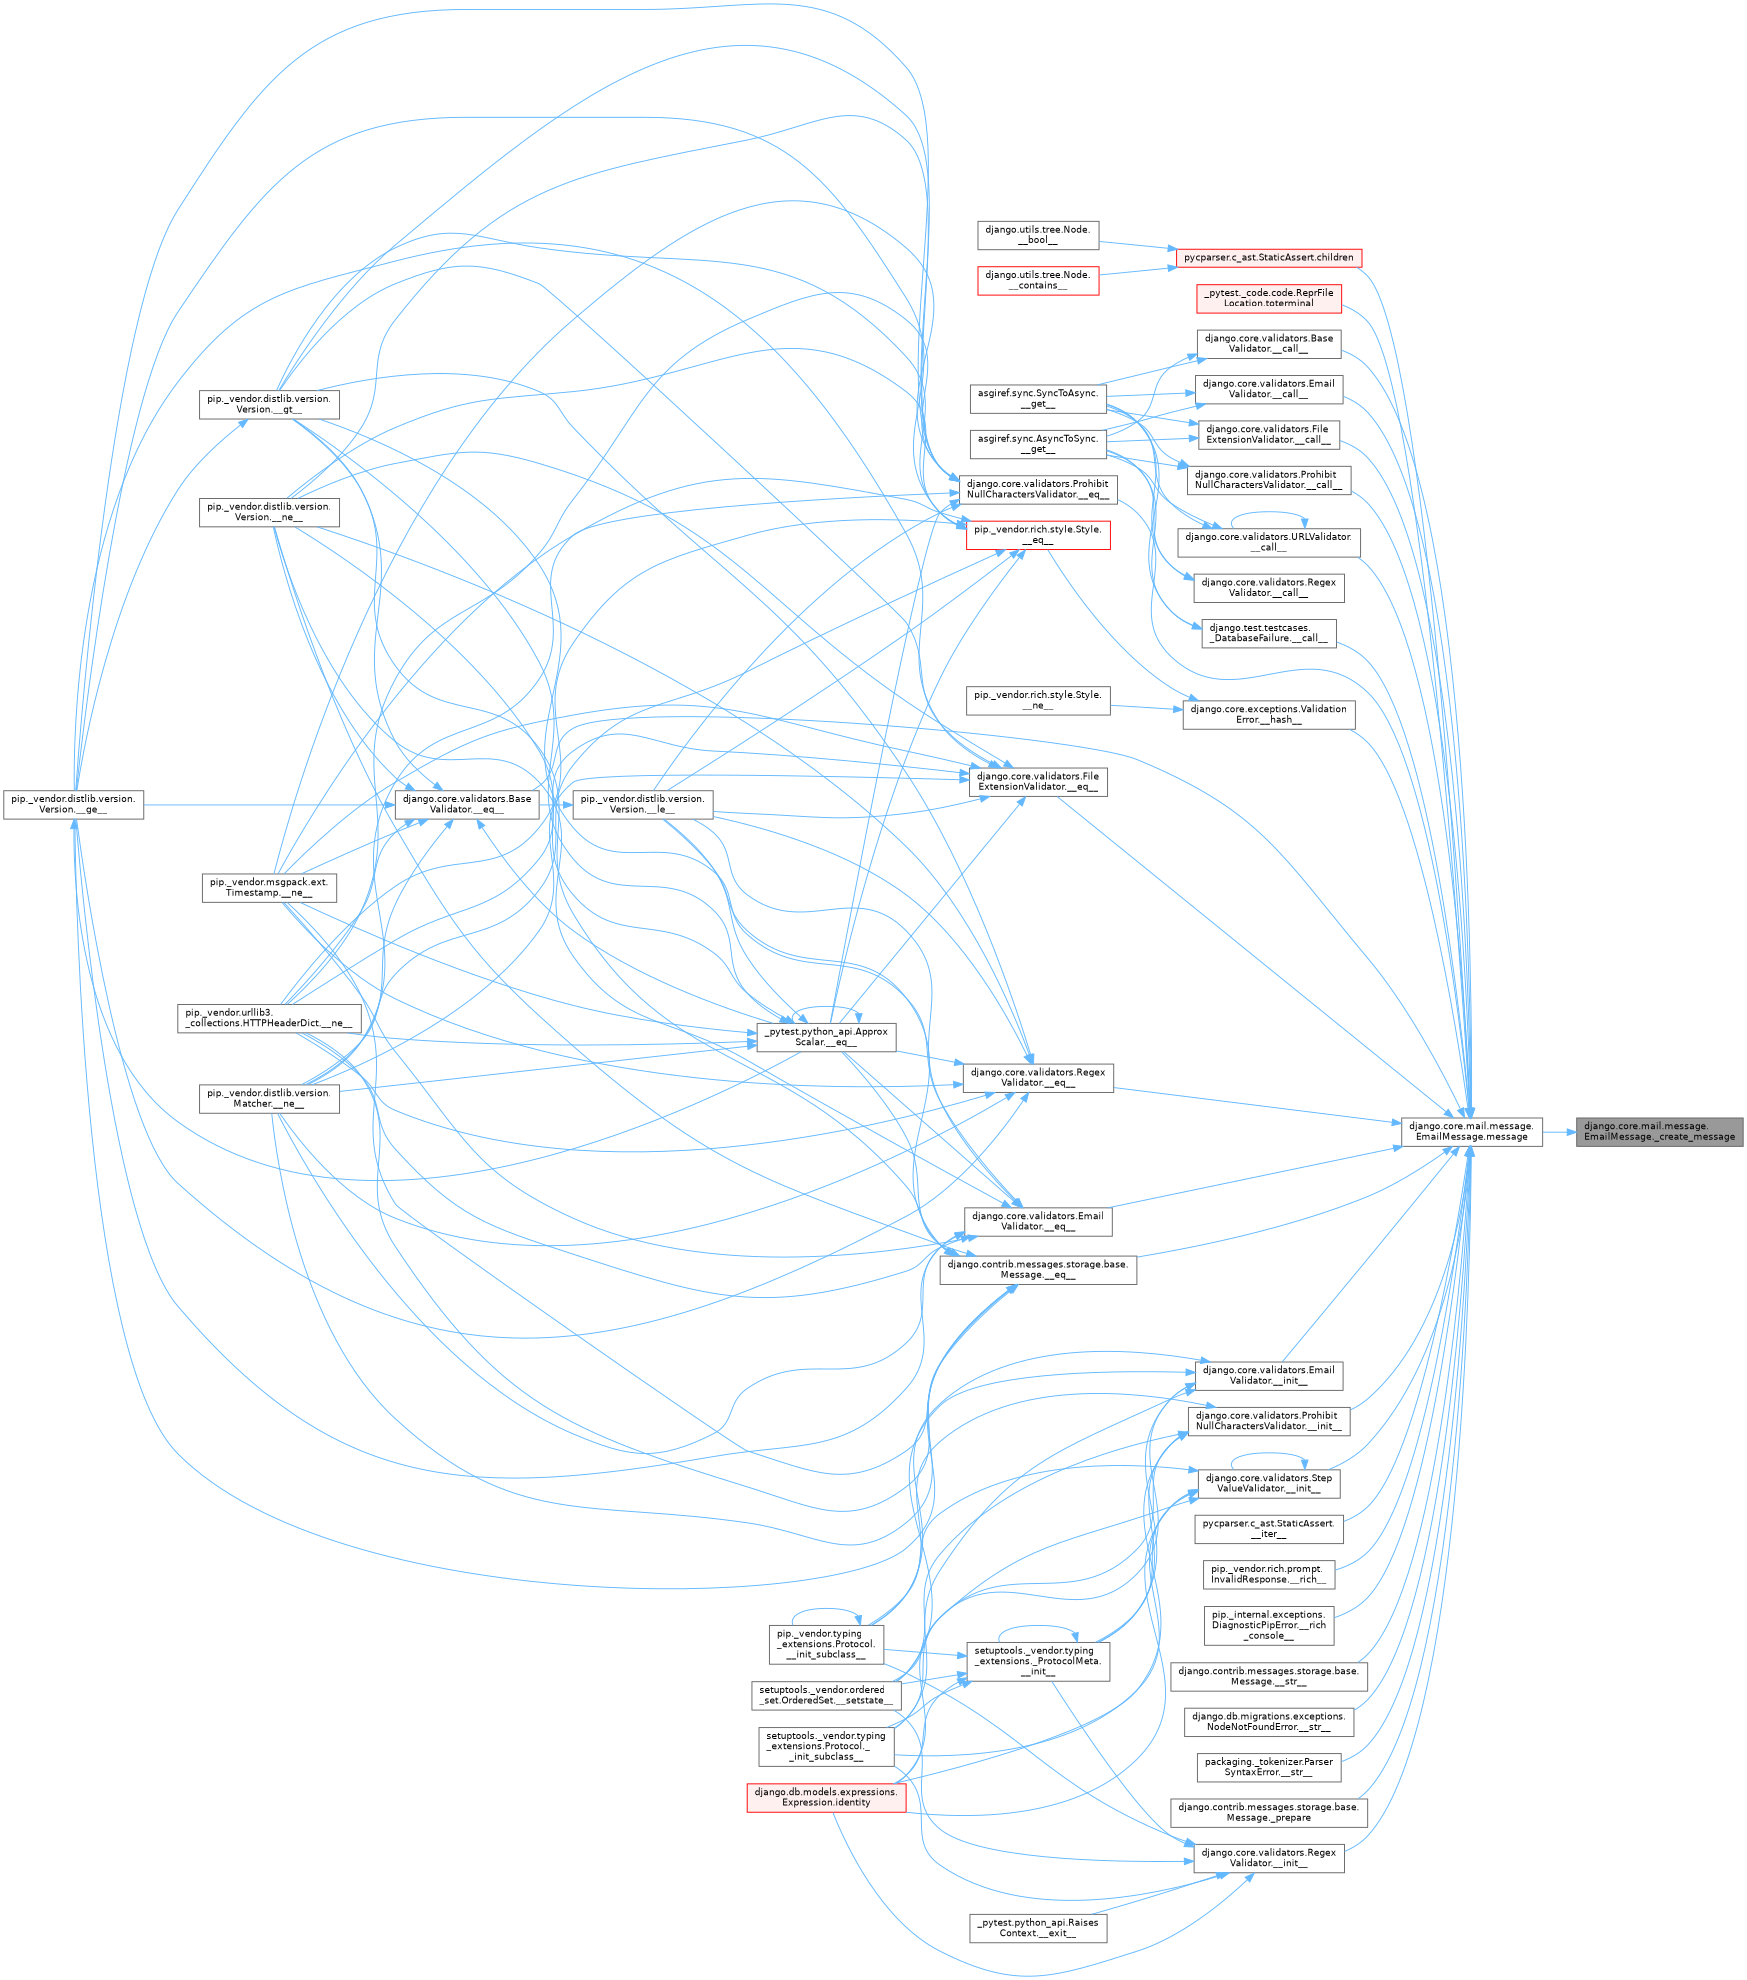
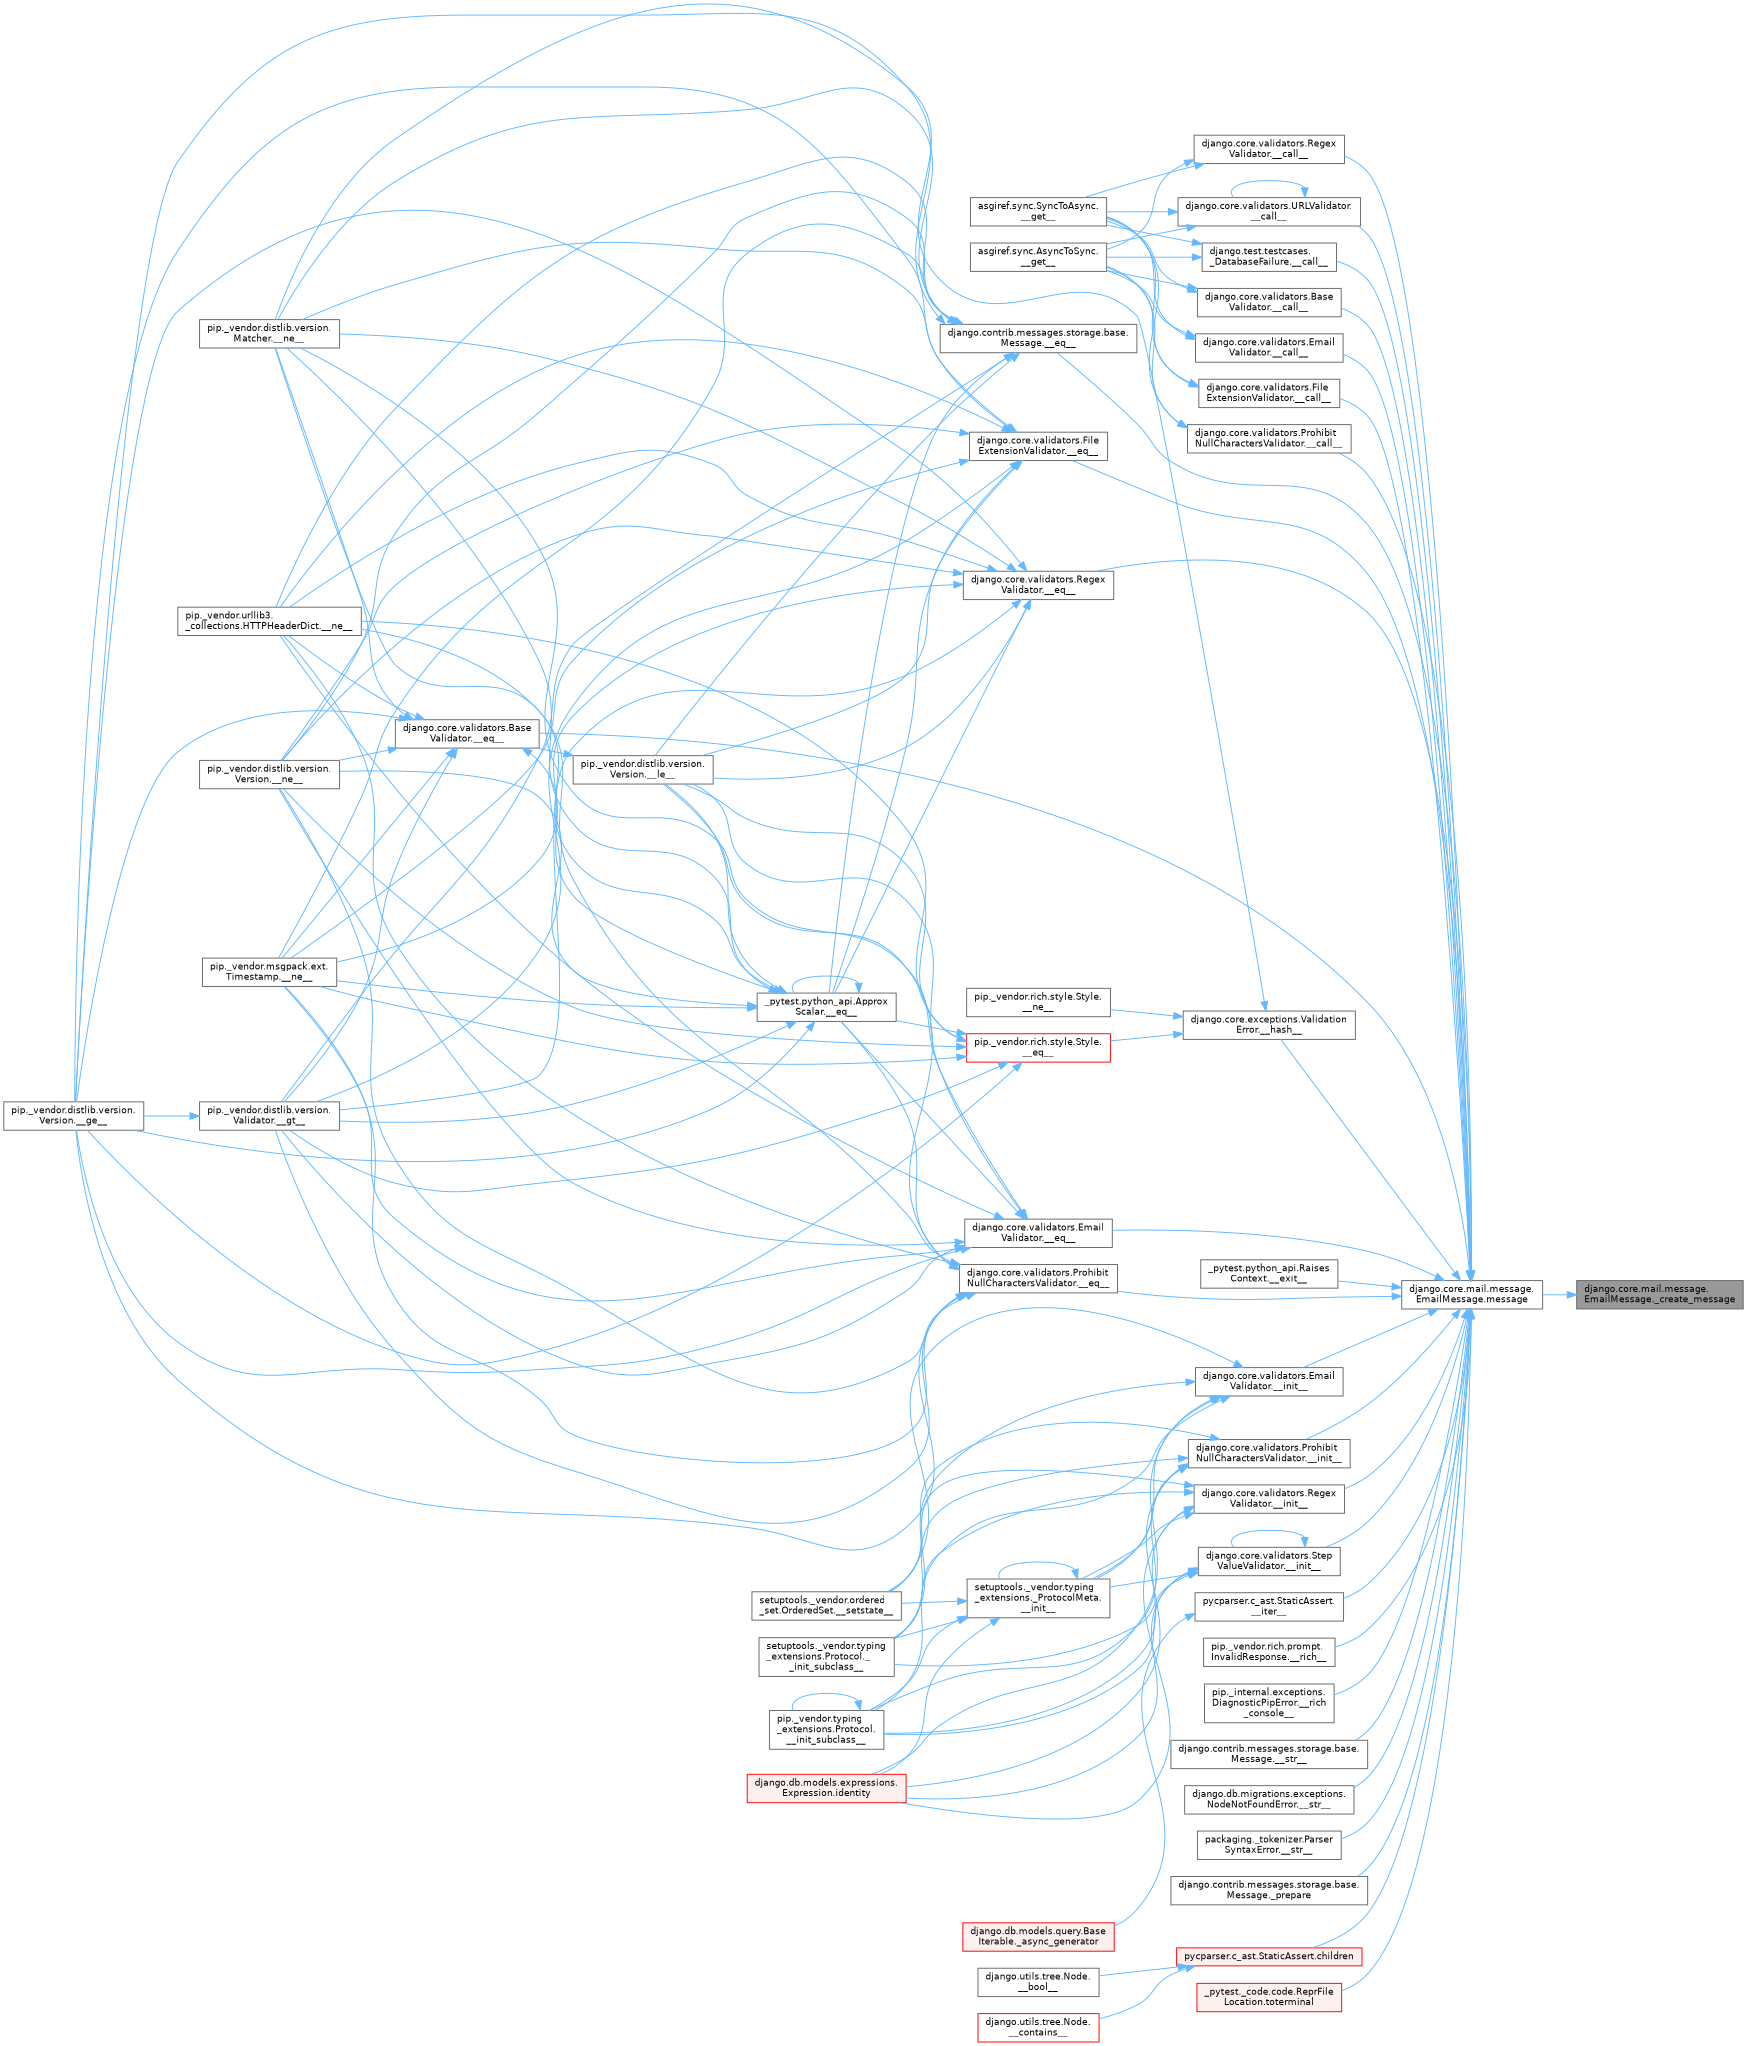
  digraph {
    rankdir=RL
    node [color=grey40 fillcolor=white fontname=Helvetica fontsize=10 shape=box style=filled]
    edge [color=steelblue1 dir=back fontname=Helvetica fontsize=10 labelfontname=Helvetica labelfontsize=10 style=solid]
    n1 [color=gray40 fillcolor=grey60 fontcolor=black height=0.2 label="django.core.mail.message.\lEmailMessage._create_message" width=0.4]
    n2 [height=0.2 label="django.core.mail.message.\lEmailMessage.message" width=0.4]
    n3 [height=0.2 label="django.core.validators.Base\lValidator.__call__" width=0.4]
    n4 [height=0.2 label="django.core.validators.Email\lValidator.__call__" width=0.4]
    n5 [height=0.2 label="django.core.validators.File\lExtensionValidator.__call__" width=0.4]
    n6 [height=0.2 label="django.core.validators.Prohibit\lNullCharactersValidator.__call__" width=0.4]
    n7 [height=0.2 label="django.core.validators.Regex\lValidator.__call__" width=0.4]
    n8 [height=0.2 label="django.core.validators.URLValidator.\l__call__" width=0.4]
    n9 [height=0.2 label="django.test.testcases.\l_DatabaseFailure.__call__" width=0.4]
    n10 [height=0.2 label="django.contrib.messages.storage.base.\lMessage.__eq__" width=0.4]
    n11 [height=0.2 label="django.core.validators.Base\lValidator.__eq__" width=0.4]
    n12 [height=0.2 label="django.core.validators.Email\lValidator.__eq__" width=0.4]
    n13 [height=0.2 label="django.core.validators.File\lExtensionValidator.__eq__" width=0.4]
    n14 [height=0.2 label="django.core.validators.Prohibit\lNullCharactersValidator.__eq__" width=0.4]
    n15 [height=0.2 label="django.core.validators.Regex\lValidator.__eq__" width=0.4]
    n16 [height=0.2 label="_pytest.python_api.Raises\lContext.__exit__" width=0.4]
    n17 [height=0.2 label="django.core.exceptions.Validation\lError.__hash__" width=0.4]
    n18 [height=0.2 label="django.core.validators.Email\lValidator.__init__" width=0.4]
    n19 [height=0.2 label="django.core.validators.Prohibit\lNullCharactersValidator.__init__" width=0.4]
    n20 [height=0.2 label="django.core.validators.Regex\lValidator.__init__" width=0.4]
    n21 [height=0.2 label="django.core.validators.Step\lValueValidator.__init__" width=0.4]
    n22 [height=0.2 label="pycparser.c_ast.StaticAssert.\l__iter__" width=0.4]
    n23 [height=0.2 label="pip._vendor.rich.prompt.\lInvalidResponse.__rich__" width=0.4]
    n24 [height=0.2 label="pip._internal.exceptions.\lDiagnosticPipError.__rich\l_console__" width=0.4]
    n25 [height=0.2 label="django.contrib.messages.storage.base.\lMessage.__str__" width=0.4]
    n26 [height=0.2 label="django.db.migrations.exceptions.\lNodeNotFoundError.__str__" width=0.4]
    n27 [height=0.2 label="packaging._tokenizer.Parser\lSyntaxError.__str__" width=0.4]
    n28 [height=0.2 label="django.contrib.messages.storage.base.\lMessage._prepare" width=0.4]
    n29 [color=red fillcolor="#FFF0F0" height=0.2 label="pycparser.c_ast.StaticAssert.children" width=0.4]
    n30 [color=red fillcolor="#FFF0F0" height=0.2 label="_pytest._code.code.ReprFile\lLocation.toterminal" width=0.4]
    n31 [height=0.2 label="asgiref.sync.AsyncToSync.\l__get__" width=0.4]
    n32 [height=0.2 label="asgiref.sync.SyncToAsync.\l__get__" width=0.4]
    n33 [height=0.2 label="_pytest.python_api.Approx\lScalar.__eq__" width=0.4]
    n34 [height=0.2 label="pip._vendor.distlib.version.\lVersion.__ge__" width=0.4]
-   n35 [height=0.2 label="pip._vendor.distlib.version.\lVersion.__gt__" width=0.4]
+   n35 [height=0.2 label="pip._vendor.distlib.version.\lValidator.__gt__" width=0.4]
    n36 [height=0.2 label="pip._vendor.distlib.version.\lVersion.__le__" width=0.4]
    n37 [height=0.2 label="pip._vendor.distlib.version.\lMatcher.__ne__" width=0.4]
    n38 [height=0.2 label="pip._vendor.distlib.version.\lVersion.__ne__" width=0.4]
    n39 [height=0.2 label="pip._vendor.msgpack.ext.\lTimestamp.__ne__" width=0.4]
    n40 [height=0.2 label="pip._vendor.urllib3.\l_collections.HTTPHeaderDict.__ne__" width=0.4]
    n41 [color=red height=0.2 label="pip._vendor.rich.style.Style.\l__eq__" width=0.4]
    n42 [height=0.2 label="pip._vendor.rich.style.Style.\l__ne__" width=0.4]
    n43 [height=0.2 label="setuptools._vendor.typing\l_extensions._ProtocolMeta.\l__init__" width=0.4]
    n44 [height=0.2 label="pip._vendor.typing\l_extensions.Protocol.\l__init_subclass__" width=0.4]
    n45 [height=0.2 label="setuptools._vendor.typing\l_extensions.Protocol._\l_init_subclass__" width=0.4]
    n46 [height=0.2 label="setuptools._vendor.ordered\l_set.OrderedSet.__setstate__" width=0.4]
    n47 [color=red fillcolor="#FFF0F0" height=0.2 label="django.db.models.expressions.\lExpression.identity" width=0.4]
+   n48 [color=red fillcolor="#FFF0F0" height=0.2 label="django.db.models.query.Base\lIterable._async_generator" width=0.4]
    n49 [height=0.2 label="django.utils.tree.Node.\l__bool__" width=0.4]
    n50 [color=red height=0.2 label="django.utils.tree.Node.\l__contains__" width=0.4]
    n1 -> n2
    n2 -> n3
    n2 -> n4
    n2 -> n5
    n2 -> n6
+   n2 -> n7
    n2 -> n8
    n2 -> n9
    n2 -> n10
    n2 -> n11
    n2 -> n12
    n2 -> n13
    n2 -> n14
    n2 -> n15
-   n20 -> n16
+   n2 -> n16
    n2 -> n17
    n2 -> n18
    n2 -> n19
    n2 -> n20
    n2 -> n21
    n2 -> n22
    n2 -> n23
    n2 -> n24
    n2 -> n25
    n2 -> n26
    n2 -> n27
    n2 -> n28
    n2 -> n29
    n2 -> n30
    n3 -> n31
    n3 -> n32
    n4 -> n31
    n4 -> n32
    n5 -> n31
    n5 -> n32
    n6 -> n31
    n6 -> n32
    n7 -> n31
    n7 -> n32
    n8 -> n8
    n8 -> n31
    n8 -> n32
    n9 -> n31
    n9 -> n32
    n10 -> n33
    n10 -> n34
    n10 -> n35
    n10 -> n36
    n10 -> n37
    n10 -> n38
    n10 -> n39
    n10 -> n40
    n11 -> n33
    n11 -> n34
    n11 -> n35
    n11 -> n37
    n11 -> n38
    n11 -> n39
    n11 -> n40
    n12 -> n33
    n12 -> n34
    n12 -> n35
    n12 -> n36
    n12 -> n37
    n12 -> n38
    n12 -> n39
    n12 -> n40
    n13 -> n33
    n13 -> n34
    n13 -> n35
    n13 -> n36
    n13 -> n37
    n13 -> n38
    n13 -> n39
    n13 -> n40
    n14 -> n33
    n14 -> n34
    n14 -> n35
    n14 -> n36
    n14 -> n37
    n14 -> n38
    n14 -> n39
    n14 -> n40
    n15 -> n33
    n15 -> n34
    n15 -> n35
    n15 -> n36
    n15 -> n37
    n15 -> n38
    n15 -> n39
    n15 -> n40
    n17 -> n41
    n17 -> n42
    n18 -> n43
    n18 -> n44
    n18 -> n45
    n18 -> n46
    n18 -> n47
    n19 -> n43
    n19 -> n44
    n19 -> n45
    n19 -> n46
    n19 -> n47
    n20 -> n43
    n20 -> n44
    n20 -> n45
    n20 -> n46
    n20 -> n47
    n21 -> n21
    n21 -> n43
    n21 -> n44
    n21 -> n45
-   n21 -> n46
    n21 -> n47
+   n22 -> n48
    n29 -> n49
    n29 -> n50
    n33 -> n33
-   n34 -> n33
+   n33 -> n34
    n33 -> n35
    n33 -> n36
    n33 -> n37
    n33 -> n38
    n33 -> n39
    n33 -> n40
    n35 -> n34
    n36 -> n11
    n41 -> n33
    n41 -> n34
    n41 -> n35
    n41 -> n36
-   n41 -> n37
+   n17 -> n37
    n41 -> n38
    n41 -> n39
    n41 -> n40
    n43 -> n43
    n43 -> n44
    n43 -> n45
    n43 -> n46
    n43 -> n47
    n44 -> n44
  }
